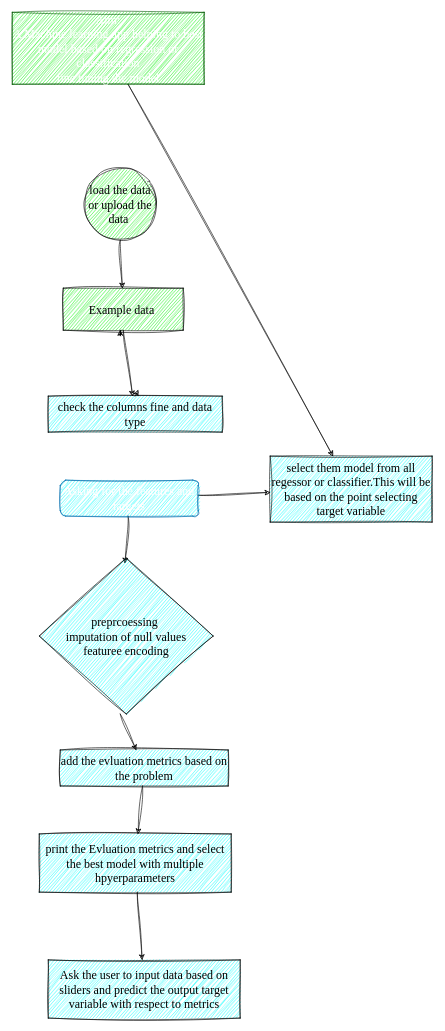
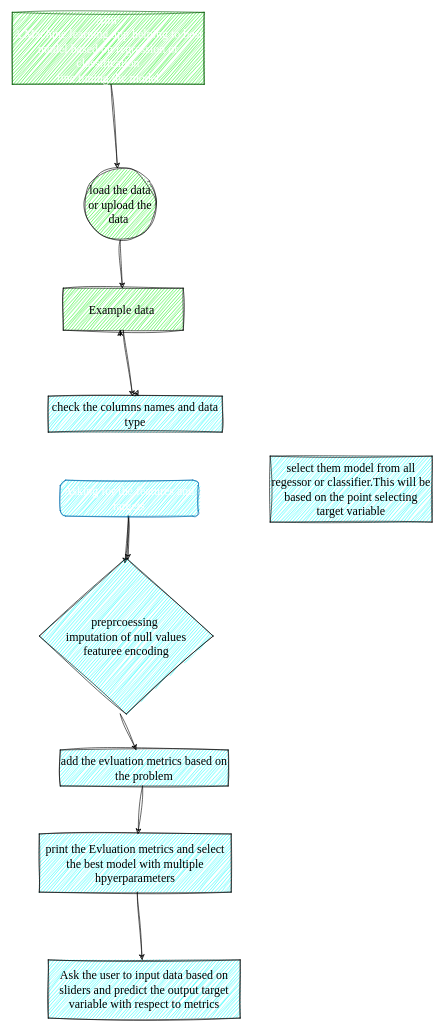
  <mxCell id="0" />
  <mxCell id="1" parent="0" />
  <mxCell id="2" style="edgeStyle=none;sketch=1;hachureGap=4;jiggle=2;curveFitting=1;html=1;fontFamily=Architects Daughter;fontSource=https%3A%2F%2Ffonts.googleapis.com%2Fcss%3Ffamily%3DArchitects%2BDaughter;fontSize=16;" edge="1" parent="1"><mxGeometry relative="1" as="geometry"><mxPoint x="360" y="270" as="targetPoint" /><mxPoint x="360" y="270" as="sourcePoint" /></mxGeometry></mxCell>
- <mxCell id="3" style="edgeStyle=none;sketch=1;hachureGap=4;jiggle=2;curveFitting=1;html=1;fontFamily=Architects Daughter;fontSource=https%3A%2F%2Ffonts.googleapis.com%2Fcss%3Ffamily%3DArchitects%2BDaughter;fontSize=16;" edge="1" parent="1" source="4" target="16"><mxGeometry relative="1" as="geometry"><mxPoint x="200" y="420" as="targetPoint" /></mxGeometry></mxCell>
+ <mxCell id="3" style="edgeStyle=none;sketch=1;hachureGap=4;jiggle=2;curveFitting=1;html=1;fontFamily=Architects Daughter;fontSource=https%3A%2F%2Ffonts.googleapis.com%2Fcss%3Ffamily%3DArchitects%2BDaughter;fontSize=16;" edge="1" parent="1" source="4" target="6"><mxGeometry relative="1" as="geometry"><mxPoint x="200" y="420" as="targetPoint" /></mxGeometry></mxCell>
  <mxCell id="4" value="Aim:&lt;br&gt;A Machine learning app helping to best model based on regression or classification&lt;br&gt;fine tuning the model" style="rounded=0;whiteSpace=wrap;html=1;sketch=1;hachureGap=4;jiggle=2;curveFitting=1;fontFamily=Architects Daughter;fontSource=https%3A%2F%2Ffonts.googleapis.com%2Fcss%3Ffamily%3DArchitects%2BDaughter;fontSize=20;fillColor=#00F000;fontColor=#ffffff;strokeColor=#005700;" vertex="1" parent="1"><mxGeometry x="20" y="20" width="320" height="120" as="geometry" /></mxCell>
  <mxCell id="5" style="edgeStyle=none;sketch=1;hachureGap=4;jiggle=2;curveFitting=1;html=1;exitX=0.5;exitY=1;exitDx=0;exitDy=0;fontFamily=Architects Daughter;fontSource=https%3A%2F%2Ffonts.googleapis.com%2Fcss%3Ffamily%3DArchitects%2BDaughter;fontSize=16;" edge="1" parent="1" source="6" target="9"><mxGeometry relative="1" as="geometry"><mxPoint x="200" y="580" as="targetPoint" /><Array as="points" /></mxGeometry></mxCell>
  <mxCell id="6" value="load the data or upload the data&amp;nbsp;" style="ellipse;whiteSpace=wrap;html=1;aspect=fixed;sketch=1;hachureGap=4;jiggle=2;curveFitting=1;fontFamily=Architects Daughter;fontSource=https%3A%2F%2Ffonts.googleapis.com%2Fcss%3Ffamily%3DArchitects%2BDaughter;fontSize=20;fillColor=#00F000;" vertex="1" parent="1"><mxGeometry x="140" y="280" width="120" height="120" as="geometry" /></mxCell>
  <mxCell id="7" style="edgeStyle=none;sketch=1;hachureGap=4;jiggle=2;curveFitting=1;html=1;fontFamily=Architects Daughter;fontSource=https%3A%2F%2Ffonts.googleapis.com%2Fcss%3Ffamily%3DArchitects%2BDaughter;fontSize=16;" edge="1" parent="1" source="9"><mxGeometry relative="1" as="geometry"><mxPoint x="200" y="550" as="targetPoint" /><Array as="points"><mxPoint x="200" y="560" /></Array></mxGeometry></mxCell>
  <mxCell id="8" style="edgeStyle=none;sketch=1;hachureGap=4;jiggle=2;curveFitting=1;html=1;exitX=0.5;exitY=1;exitDx=0;exitDy=0;fontFamily=Architects Daughter;fontSource=https%3A%2F%2Ffonts.googleapis.com%2Fcss%3Ffamily%3DArchitects%2BDaughter;fontSize=16;" edge="1" parent="1" source="9" target="14"><mxGeometry relative="1" as="geometry"><mxPoint x="280" y="670" as="targetPoint" /></mxGeometry></mxCell>
  <mxCell id="9" value="Example data&amp;nbsp;" style="rounded=0;whiteSpace=wrap;html=1;sketch=1;hachureGap=4;jiggle=2;curveFitting=1;fontFamily=Architects Daughter;fontSource=https%3A%2F%2Ffonts.googleapis.com%2Fcss%3Ffamily%3DArchitects%2BDaughter;fontSize=20;fillColor=#00F000;" vertex="1" parent="1"><mxGeometry x="105" y="480" width="200" height="70" as="geometry" /></mxCell>
  <mxCell id="10" style="edgeStyle=none;sketch=1;hachureGap=4;jiggle=2;curveFitting=1;html=1;fontFamily=Architects Daughter;fontSource=https%3A%2F%2Ffonts.googleapis.com%2Fcss%3Ffamily%3DArchitects%2BDaughter;fontSize=16;" edge="1" parent="1" source="12"><mxGeometry relative="1" as="geometry"><mxPoint x="207.919" y="938.579" as="targetPoint" /></mxGeometry></mxCell>
- <mxCell id="11" style="edgeStyle=none;sketch=1;hachureGap=4;jiggle=2;curveFitting=1;html=1;fontFamily=Architects Daughter;fontSource=https%3A%2F%2Ffonts.googleapis.com%2Fcss%3Ffamily%3DArchitects%2BDaughter;fontSize=16;" edge="1" parent="1" source="12" target="16"><mxGeometry relative="1" as="geometry"><mxPoint x="430" y="800" as="targetPoint" /></mxGeometry></mxCell>
+ <mxCell id="11" style="edgeStyle=none;sketch=1;hachureGap=4;jiggle=2;curveFitting=1;html=1;fontFamily=Architects Daughter;fontSource=https%3A%2F%2Ffonts.googleapis.com%2Fcss%3Ffamily%3DArchitects%2BDaughter;fontSize=16;" edge="1" parent="1" source="12" target="22"><mxGeometry relative="1" as="geometry"><mxPoint x="430" y="800" as="targetPoint" /></mxGeometry></mxCell>
  <mxCell id="12" value="Asking for the features and targets" style="rounded=1;whiteSpace=wrap;html=1;sketch=1;hachureGap=4;jiggle=2;curveFitting=1;fontFamily=Architects Daughter;fontSource=https%3A%2F%2Ffonts.googleapis.com%2Fcss%3Ffamily%3DArchitects%2BDaughter;fontSize=20;fillColor=#00FFFF;fontColor=#ffffff;strokeColor=#006EAF;" vertex="1" parent="1"><mxGeometry x="100" y="800" width="230" height="60" as="geometry" /></mxCell>
  <mxCell id="13" style="edgeStyle=none;sketch=1;hachureGap=4;jiggle=2;curveFitting=1;html=1;exitX=0.5;exitY=0;exitDx=0;exitDy=0;fontFamily=Architects Daughter;fontSource=https%3A%2F%2Ffonts.googleapis.com%2Fcss%3Ffamily%3DArchitects%2BDaughter;fontSize=16;" edge="1" parent="1" source="14"><mxGeometry relative="1" as="geometry"><mxPoint x="230" y="650" as="targetPoint" /></mxGeometry></mxCell>
- <mxCell id="14" value="check the columns fine and data type" style="rounded=0;whiteSpace=wrap;html=1;sketch=1;hachureGap=4;jiggle=2;curveFitting=1;fontFamily=Architects Daughter;fontSource=https%3A%2F%2Ffonts.googleapis.com%2Fcss%3Ffamily%3DArchitects%2BDaughter;fontSize=20;fillColor=#00FFFF;" vertex="1" parent="1"><mxGeometry x="80" y="660" width="290" height="60" as="geometry" /></mxCell>
+ <mxCell id="14" value="check the columns names and data type" style="rounded=0;whiteSpace=wrap;html=1;sketch=1;hachureGap=4;jiggle=2;curveFitting=1;fontFamily=Architects Daughter;fontSource=https%3A%2F%2Ffonts.googleapis.com%2Fcss%3Ffamily%3DArchitects%2BDaughter;fontSize=20;fillColor=#00FFFF;" vertex="1" parent="1"><mxGeometry x="80" y="660" width="290" height="60" as="geometry" /></mxCell>
  <mxCell id="15" style="edgeStyle=none;sketch=1;hachureGap=4;jiggle=2;curveFitting=1;html=1;exitX=0.5;exitY=1;exitDx=0;exitDy=0;fontFamily=Architects Daughter;fontSource=https%3A%2F%2Ffonts.googleapis.com%2Fcss%3Ffamily%3DArchitects%2BDaughter;fontSize=16;" edge="1" parent="1" target="18"><mxGeometry relative="1" as="geometry"><mxPoint x="225" y="1210" as="targetPoint" /><mxPoint x="200" y="1190" as="sourcePoint" /></mxGeometry></mxCell>
  <mxCell id="16" value="select them model from all regessor or classifier.This will be based on the point selecting target variable" style="rounded=0;whiteSpace=wrap;html=1;sketch=1;hachureGap=4;jiggle=2;curveFitting=1;fontFamily=Architects Daughter;fontSource=https%3A%2F%2Ffonts.googleapis.com%2Fcss%3Ffamily%3DArchitects%2BDaughter;fontSize=20;fillColor=#00FFFF;" vertex="1" parent="1"><mxGeometry x="450" y="760" width="270" height="110" as="geometry" /></mxCell>
  <mxCell id="17" style="edgeStyle=none;sketch=1;hachureGap=4;jiggle=2;curveFitting=1;html=1;fontFamily=Architects Daughter;fontSource=https%3A%2F%2Ffonts.googleapis.com%2Fcss%3Ffamily%3DArchitects%2BDaughter;fontSize=16;" edge="1" parent="1" source="18" target="20"><mxGeometry relative="1" as="geometry"><mxPoint x="230" y="1310" as="targetPoint" /></mxGeometry></mxCell>
  <mxCell id="18" value="add the evluation metrics based on the problem" style="rounded=0;whiteSpace=wrap;html=1;sketch=1;hachureGap=4;jiggle=2;curveFitting=1;fontFamily=Architects Daughter;fontSource=https%3A%2F%2Ffonts.googleapis.com%2Fcss%3Ffamily%3DArchitects%2BDaughter;fontSize=20;fillColor=#00FFFF;" vertex="1" parent="1"><mxGeometry x="100" y="1250" width="280" height="60" as="geometry" /></mxCell>
  <mxCell id="19" value="" style="edgeStyle=none;sketch=1;hachureGap=4;jiggle=2;curveFitting=1;html=1;fontFamily=Architects Daughter;fontSource=https%3A%2F%2Ffonts.googleapis.com%2Fcss%3Ffamily%3DArchitects%2BDaughter;fontSize=16;" edge="1" parent="1" source="20" target="21"><mxGeometry relative="1" as="geometry" /></mxCell>
  <mxCell id="20" value="print the Evluation metrics and select the best model with multiple hpyerparameters" style="rounded=0;whiteSpace=wrap;html=1;sketch=1;hachureGap=4;jiggle=2;curveFitting=1;fontFamily=Architects Daughter;fontSource=https%3A%2F%2Ffonts.googleapis.com%2Fcss%3Ffamily%3DArchitects%2BDaughter;fontSize=20;fillColor=#00FFFF;" vertex="1" parent="1"><mxGeometry x="65" y="1390" width="320" height="97" as="geometry" /></mxCell>
  <mxCell id="21" value="Ask the user to input data based on sliders and predict the output target variable with respect to metrics" style="rounded=0;whiteSpace=wrap;html=1;sketch=1;hachureGap=4;jiggle=2;curveFitting=1;fontFamily=Architects Daughter;fontSource=https%3A%2F%2Ffonts.googleapis.com%2Fcss%3Ffamily%3DArchitects%2BDaughter;fontSize=20;fillColor=#00FFFF;" vertex="1" parent="1"><mxGeometry x="80" y="1600" width="320" height="97" as="geometry" /></mxCell>
  <mxCell id="22" value="preprcoessing&amp;nbsp;&lt;br&gt;imputation of null values&lt;br&gt;featuree encoding" style="rhombus;whiteSpace=wrap;html=1;sketch=1;hachureGap=4;jiggle=2;curveFitting=1;fontFamily=Architects Daughter;fontSource=https%3A%2F%2Ffonts.googleapis.com%2Fcss%3Ffamily%3DArchitects%2BDaughter;fontSize=20;fillColor=#00FFFF;" vertex="1" parent="1"><mxGeometry x="65" y="930" width="290" height="260" as="geometry" /></mxCell>
